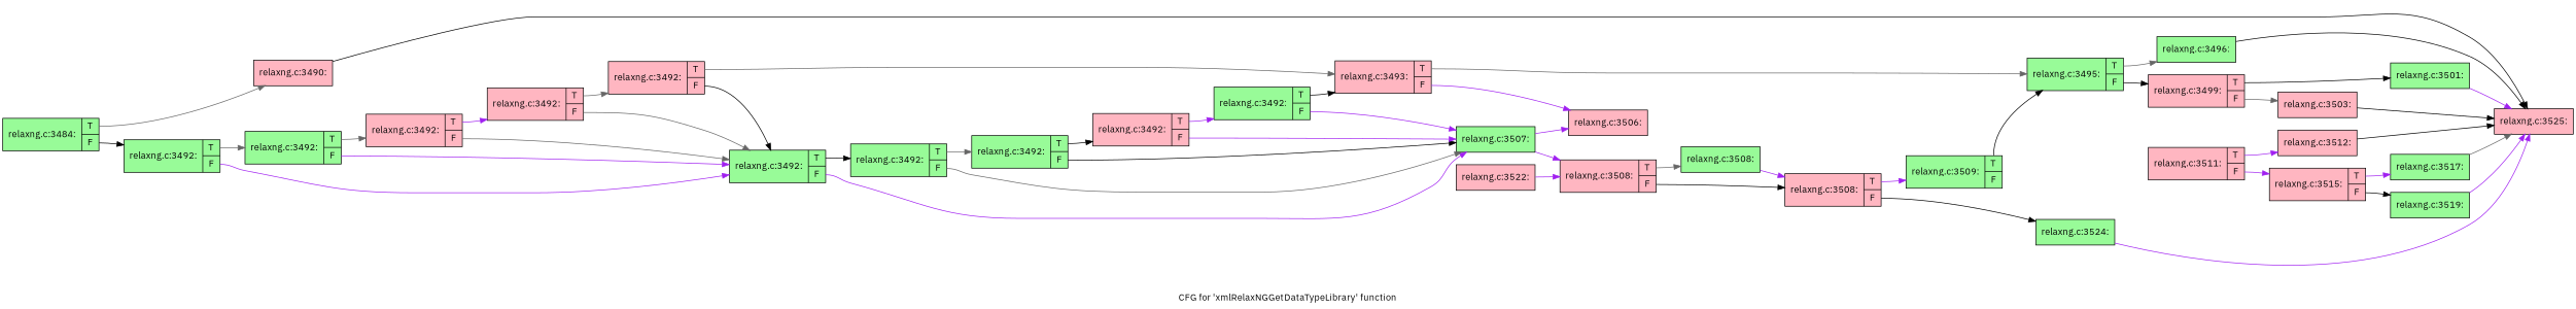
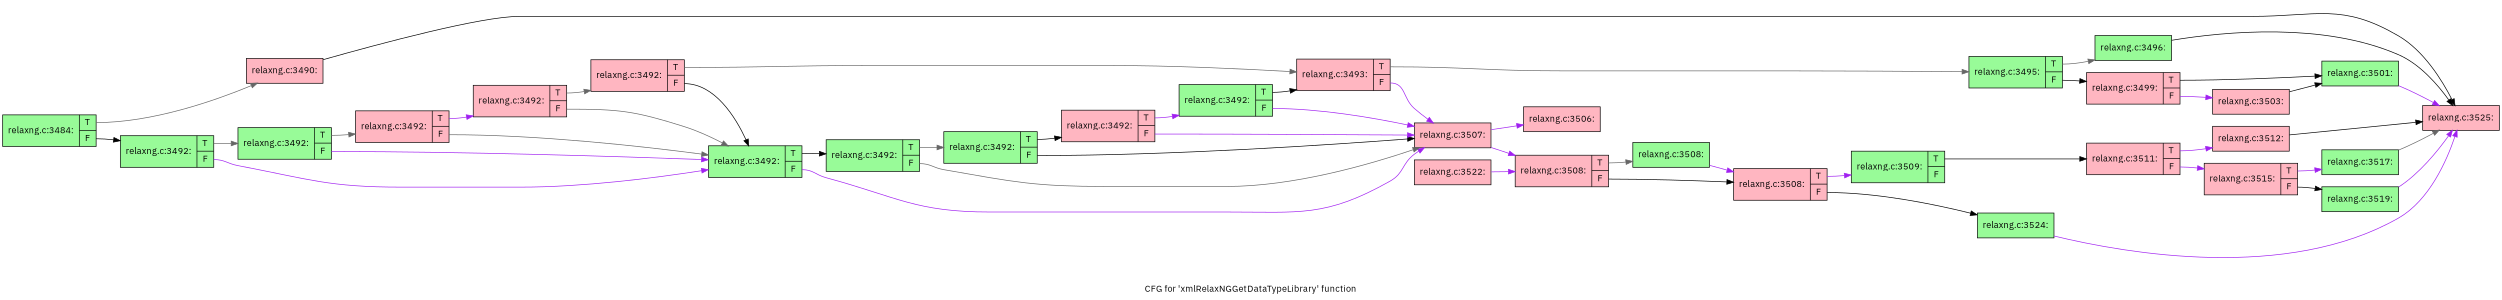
  digraph {
    fontname="IBM Plex Sans"
    label="CFG for 'xmlRelaxNGGetDataTypeLibrary' function"
    rankdir=LR
    node [fillcolor=palegreen fontname="IBM Plex Sans" shape=record style=filled]
    edge [color=purple fontname="IBM Plex Sans" tailport=s0]
    n1 [label="{relaxng.c:3484:|{<s0>T|<s1>F}}"]
    n2 [fillcolor=lightpink label="{relaxng.c:3490:}"]
    n3 [label="{relaxng.c:3492:|{<s0>T|<s1>F}}"]
    n4 [fillcolor=lightpink label="{relaxng.c:3525:}"]
    n5 [label="{relaxng.c:3492:|{<s0>T|<s1>F}}"]
    n6 [label="{relaxng.c:3492:|{<s0>T|<s1>F}}"]
    n7 [fillcolor=lightpink label="{relaxng.c:3492:|{<s0>T|<s1>F}}"]
    n8 [label="{relaxng.c:3492:|{<s0>T|<s1>F}}"]
-   n9 [label="{relaxng.c:3507:}"]
+   n9 [fillcolor=lightpink label="{relaxng.c:3507:}"]
    n10 [fillcolor=lightpink label="{relaxng.c:3492:|{<s0>T|<s1>F}}"]
    n11 [label="{relaxng.c:3492:|{<s0>T|<s1>F}}"]
    n12 [fillcolor=lightpink label="{relaxng.c:3506:}"]
    n13 [fillcolor=lightpink label="{relaxng.c:3508:|{<s0>T|<s1>F}}"]
    n14 [fillcolor=lightpink label="{relaxng.c:3492:|{<s0>T|<s1>F}}"]
    n15 [fillcolor=lightpink label="{relaxng.c:3493:|{<s0>T|<s1>F}}"]
    n16 [label="{relaxng.c:3495:|{<s0>T|<s1>F}}"]
    n17 [label="{relaxng.c:3496:}"]
    n18 [fillcolor=lightpink label="{relaxng.c:3499:|{<s0>T|<s1>F}}"]
    n19 [fillcolor=lightpink label="{relaxng.c:3492:|{<s0>T|<s1>F}}"]
    n20 [label="{relaxng.c:3508:}"]
    n21 [fillcolor=lightpink label="{relaxng.c:3508:|{<s0>T|<s1>F}}"]
    n22 [label="{relaxng.c:3492:|{<s0>T|<s1>F}}"]
    n23 [label="{relaxng.c:3501:}"]
    n24 [fillcolor=lightpink label="{relaxng.c:3503:}"]
    n25 [label="{relaxng.c:3509:|{<s0>T|<s1>F}}"]
    n26 [label="{relaxng.c:3524:}"]
    n27 [fillcolor=lightpink label="{relaxng.c:3511:|{<s0>T|<s1>F}}"]
    n28 [fillcolor=lightpink label="{relaxng.c:3512:}"]
    n29 [fillcolor=lightpink label="{relaxng.c:3515:|{<s0>T|<s1>F}}"]
    n30 [fillcolor=lightpink label="{relaxng.c:3522:}"]
    n31 [label="{relaxng.c:3517:}"]
    n32 [label="{relaxng.c:3519:}"]
    n1 -> n2 [color=gray40]
    n1 -> n3 [color=black tailport=s1]
    n2 -> n4 [color=black]
    n3 -> n5 [color=gray40]
    n3 -> n6 [tailport=s1]
    n5 -> n6 [tailport=s1]
    n5 -> n7 [color=gray40]
    n6 -> n8 [color=black]
    n6 -> n9 [tailport=s1]
    n7 -> n6 [color=gray40 tailport=s1]
    n7 -> n10
    n8 -> n9 [color=gray40 tailport=s1]
    n8 -> n11 [color=gray40]
    n9 -> n12
    n9 -> n13
    n10 -> n6 [color=gray40 tailport=s1]
    n10 -> n14 [color=gray40]
    n11 -> n9 [color=black tailport=s1]
    n11 -> n19 [color=black]
    n13 -> n20 [color=gray40]
    n13 -> n21 [color=black tailport=s1]
    n14 -> n6 [color=black tailport=s1]
    n14 -> n15 [color=gray40]
-   n15 -> n12 [tailport=s1]
+   n15 -> n9 [tailport=s1]
    n15 -> n16 [color=gray40]
    n16 -> n17 [color=gray40]
    n16 -> n18 [color=black tailport=s1]
    n17 -> n4 [color=black]
    n18 -> n23 [color=black]
-   n18 -> n24 [color=gray40 tailport=s1]
+   n18 -> n24 [tailport=s1]
    n19 -> n9 [tailport=s1]
    n19 -> n22
    n20 -> n21
    n21 -> n25
    n21 -> n26 [color=black tailport=s1]
    n22 -> n9 [tailport=s1]
    n22 -> n15 [color=black]
    n23 -> n4
-   n24 -> n4 [color=black]
-   n25 -> n16 [color=black]
+   n24 -> n23 [color=black]
+   n25 -> n27 [color=black]
    n26 -> n4
    n27 -> n28
    n27 -> n29 [tailport=s1]
    n28 -> n4 [color=black]
    n29 -> n31
    n29 -> n32 [color=black tailport=s1]
    n30 -> n13
    n31 -> n4 [color=gray40]
    n32 -> n4
  }
